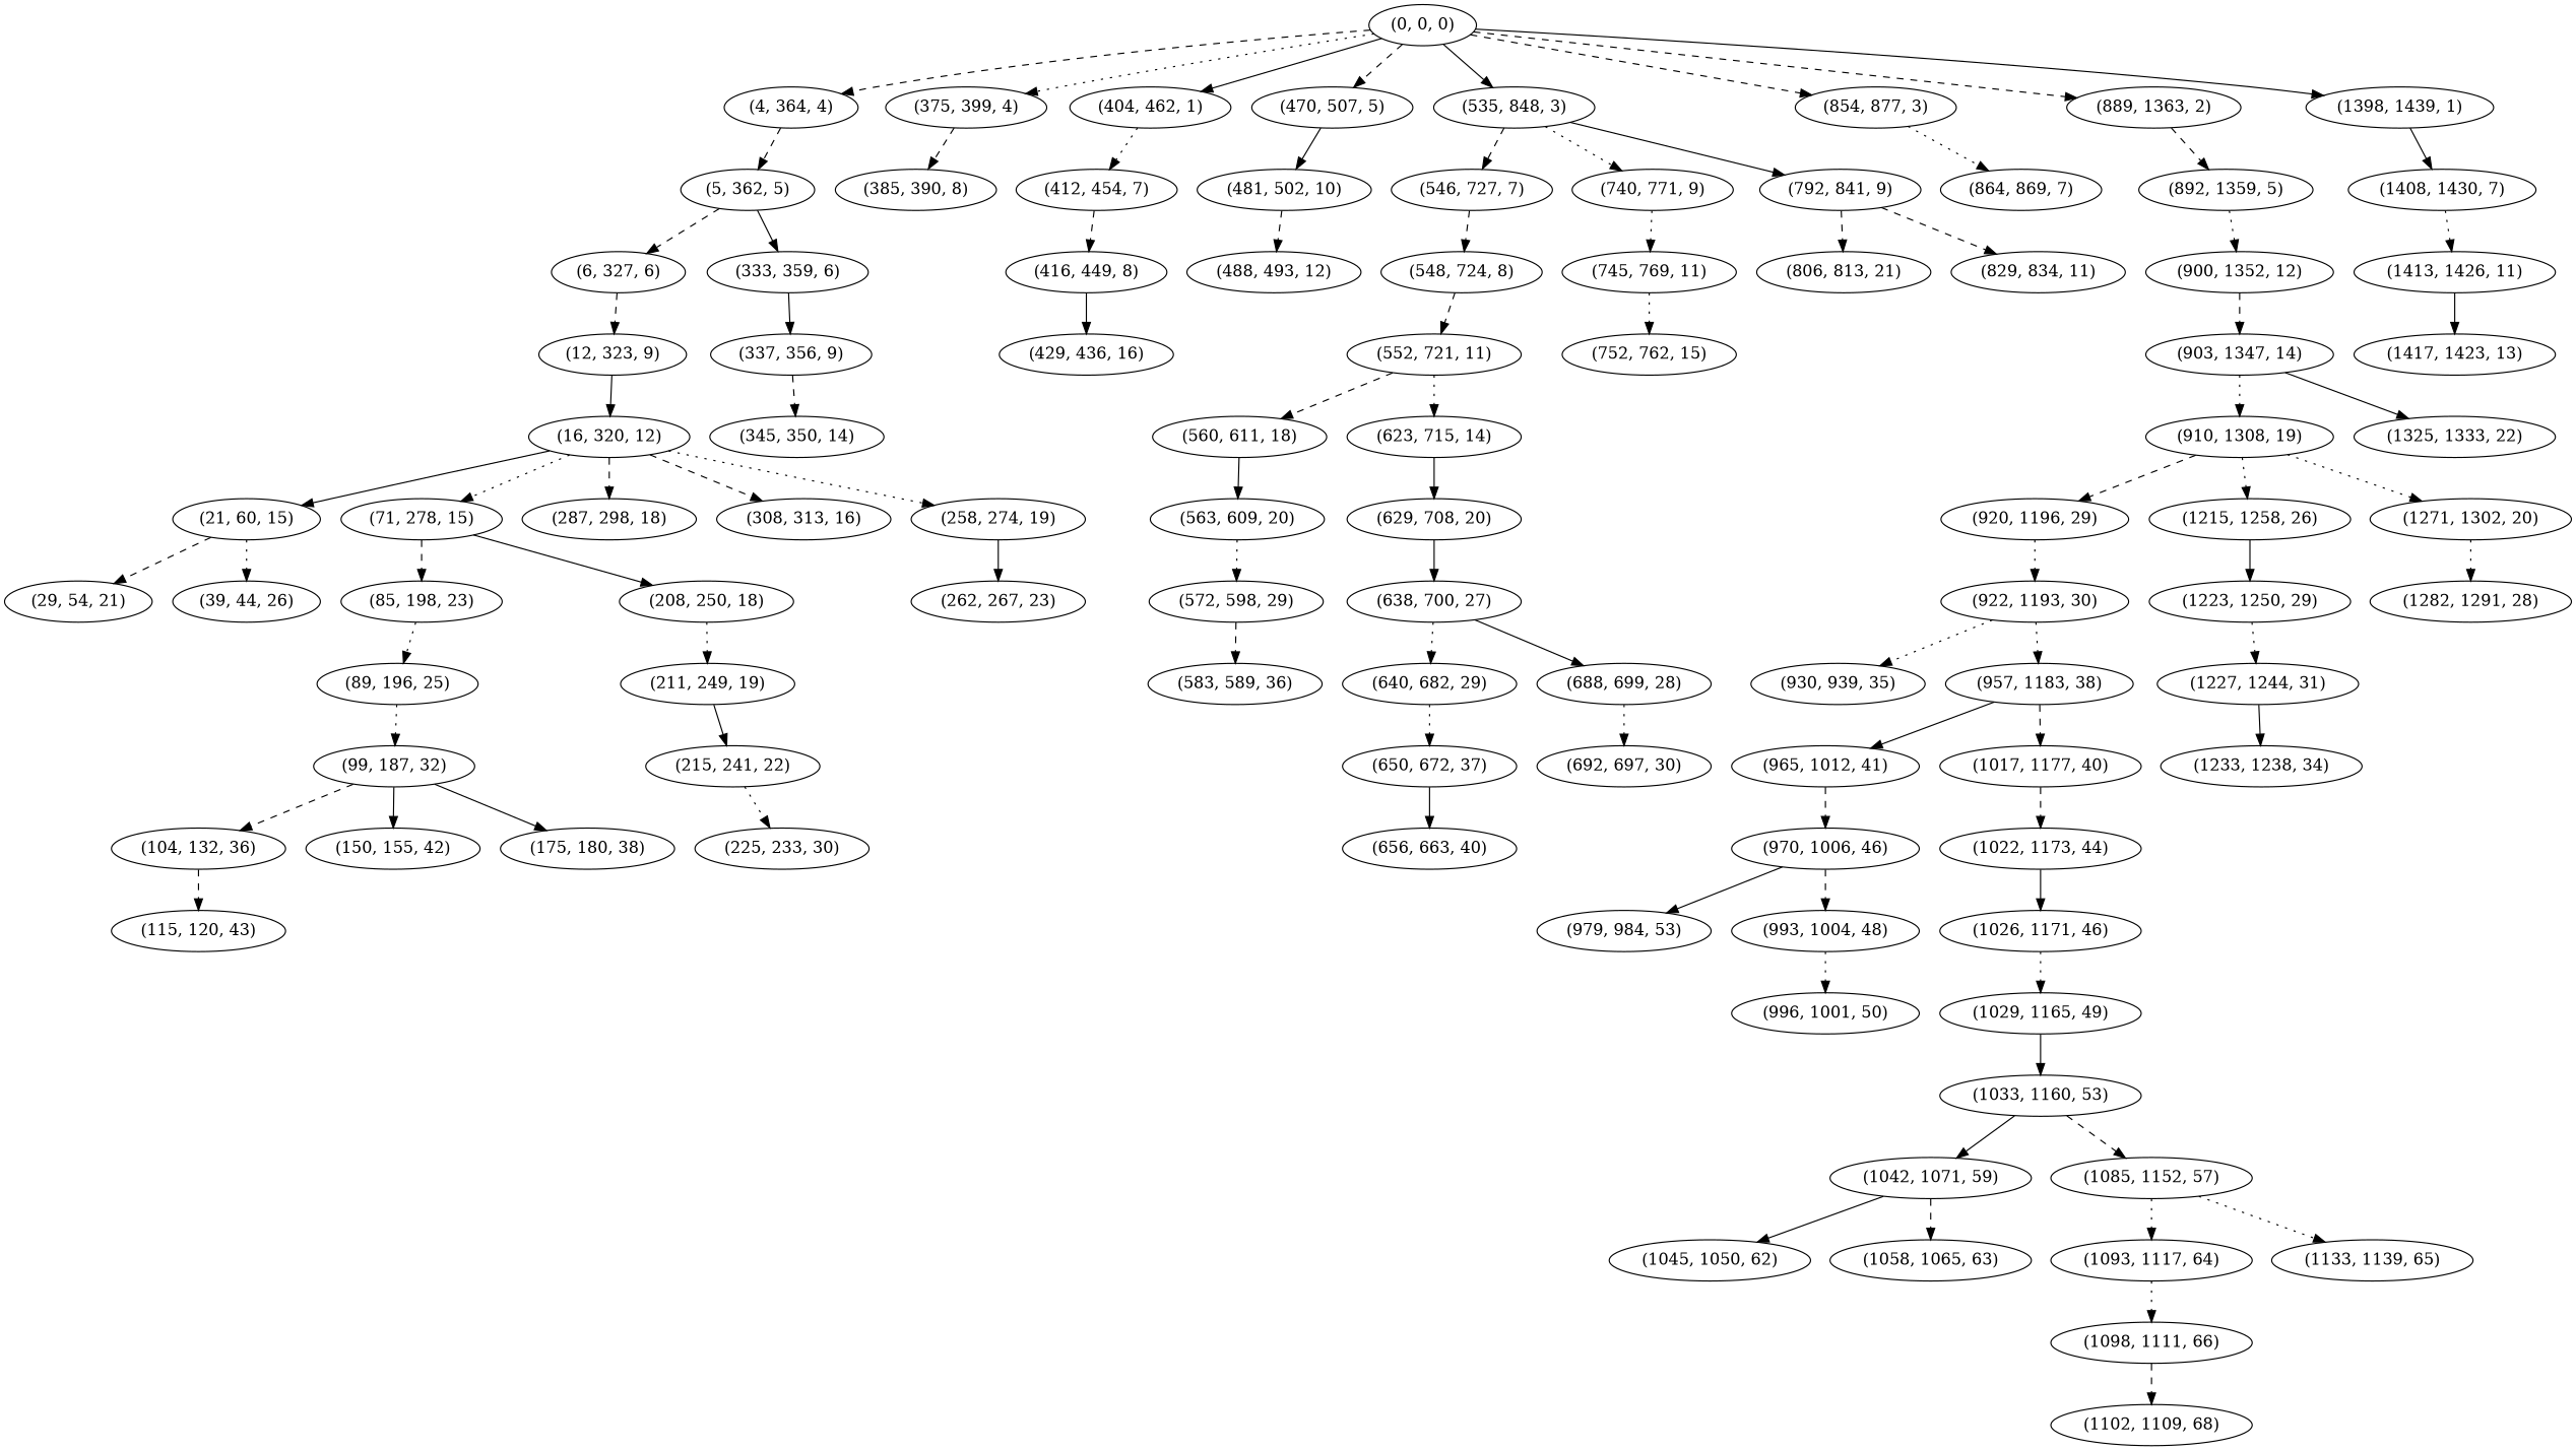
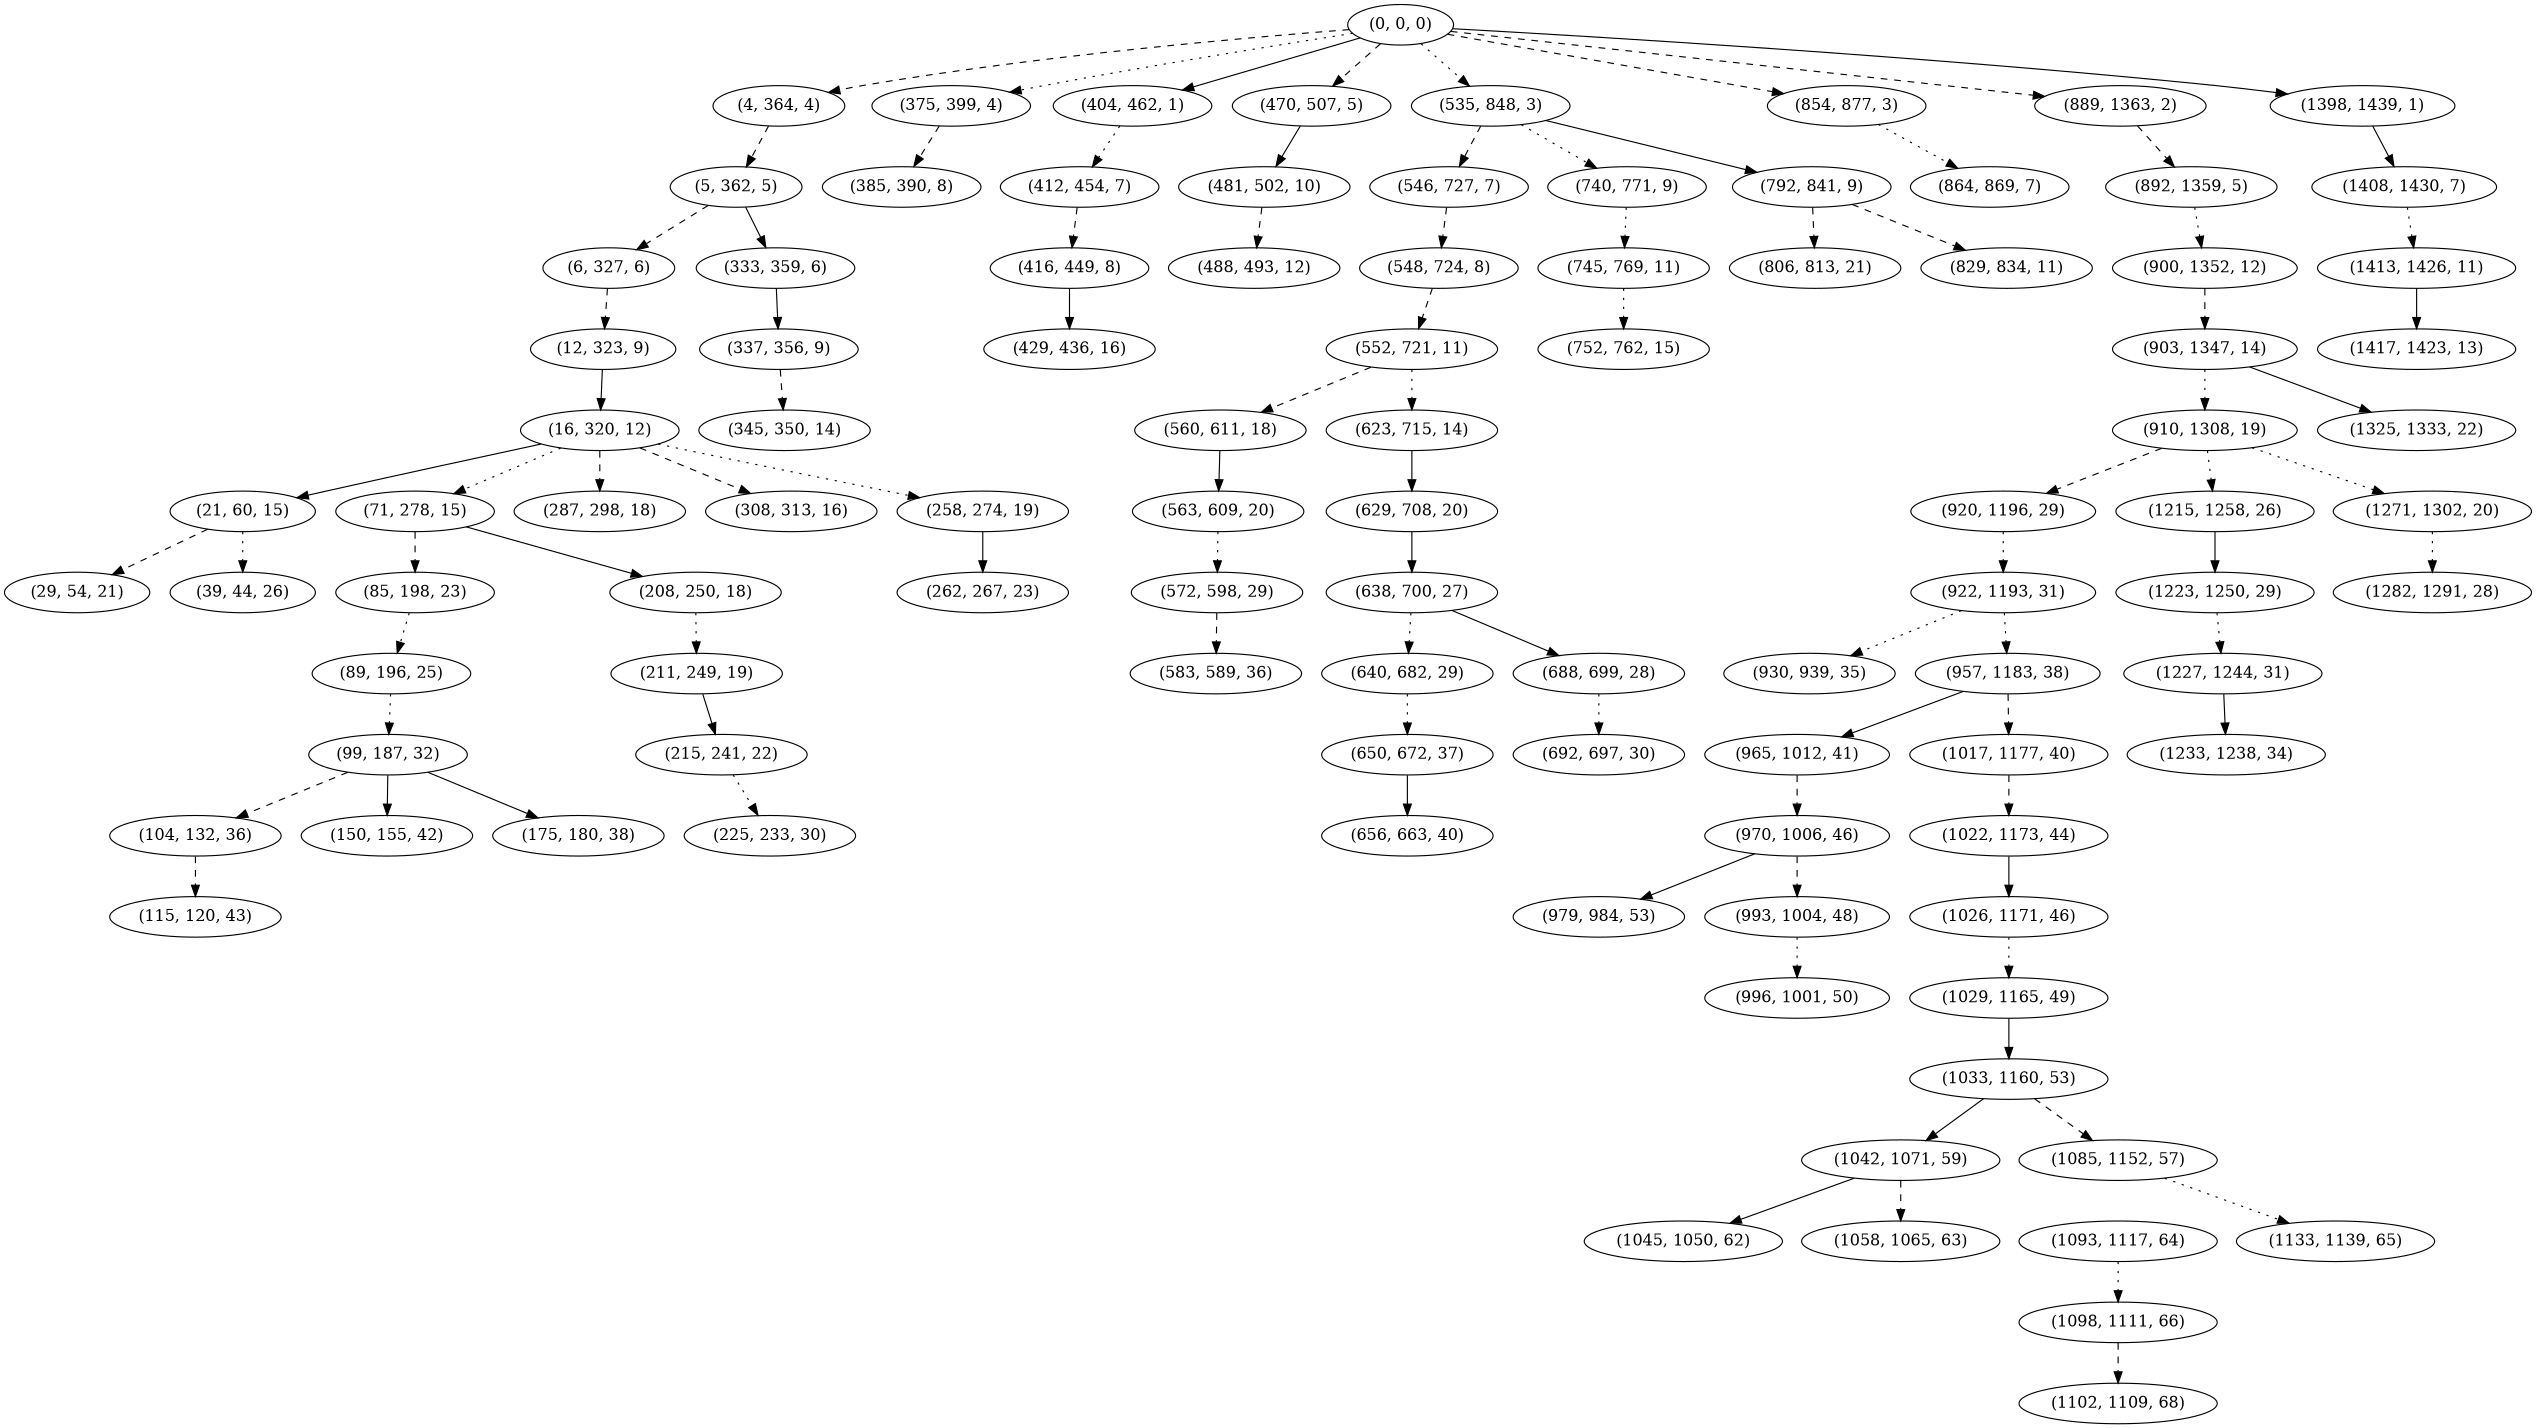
  digraph {
    edge [style=dashed]
    "(0, 0, 0)"
    "(4, 364, 4)"
    "(375, 399, 4)"
    "(404, 462, 1)"
    "(470, 507, 5)"
    "(535, 848, 3)"
    "(854, 877, 3)"
    "(889, 1363, 2)"
    "(1398, 1439, 1)"
    "(5, 362, 5)"
    "(385, 390, 8)"
    "(412, 454, 7)"
    "(481, 502, 10)"
    "(546, 727, 7)"
    "(740, 771, 9)"
    "(792, 841, 9)"
    "(864, 869, 7)"
    "(892, 1359, 5)"
    "(1408, 1430, 7)"
    "(6, 327, 6)"
    "(333, 359, 6)"
    "(12, 323, 9)"
    "(337, 356, 9)"
    "(16, 320, 12)"
    "(21, 60, 15)"
    "(71, 278, 15)"
    "(287, 298, 18)"
    "(308, 313, 16)"
    "(258, 274, 19)"
    "(29, 54, 21)"
    "(39, 44, 26)"
    "(85, 198, 23)"
    "(208, 250, 18)"
    "(89, 196, 25)"
    "(211, 249, 19)"
    "(262, 267, 23)"
    "(99, 187, 32)"
    "(104, 132, 36)"
    "(150, 155, 42)"
    "(175, 180, 38)"
    "(115, 120, 43)"
    "(215, 241, 22)"
    "(225, 233, 30)"
    "(345, 350, 14)"
    "(416, 449, 8)"
    "(429, 436, 16)"
    "(488, 493, 12)"
    "(548, 724, 8)"
    "(745, 769, 11)"
    "(806, 813, 21)"
    "(829, 834, 11)"
    "(552, 721, 11)"
    "(560, 611, 18)"
    "(623, 715, 14)"
    "(563, 609, 20)"
    "(629, 708, 20)"
    "(572, 598, 29)"
    "(583, 589, 36)"
    "(638, 700, 27)"
    "(640, 682, 29)"
    "(688, 699, 28)"
    "(650, 672, 37)"
    "(692, 697, 30)"
    "(656, 663, 40)"
    "(752, 762, 15)"
    "(900, 1352, 12)"
    "(903, 1347, 14)"
    "(910, 1308, 19)"
    "(1325, 1333, 22)"
    "(920, 1196, 29)"
    "(1215, 1258, 26)"
    "(1271, 1302, 20)"
-   "(922, 1193, 31)" [label="(922, 1193, 30)"]
+   "(922, 1193, 31)"
    "(1223, 1250, 29)"
    "(1282, 1291, 28)"
    "(930, 939, 35)"
    "(957, 1183, 38)"
    "(965, 1012, 41)"
    "(1017, 1177, 40)"
    "(970, 1006, 46)"
    "(1022, 1173, 44)"
    "(979, 984, 53)"
    "(993, 1004, 48)"
    "(996, 1001, 50)"
    "(1026, 1171, 46)"
    "(1029, 1165, 49)"
    "(1033, 1160, 53)"
    "(1042, 1071, 59)"
    "(1085, 1152, 57)"
    "(1045, 1050, 62)"
    "(1058, 1065, 63)"
    "(1093, 1117, 64)"
    "(1133, 1139, 65)"
    "(1098, 1111, 66)"
    "(1102, 1109, 68)"
    "(1227, 1244, 31)"
    "(1233, 1238, 34)"
    "(1413, 1426, 11)"
    "(1417, 1423, 13)"
    "(0, 0, 0)" -> "(4, 364, 4)"
    "(0, 0, 0)" -> "(375, 399, 4)" [style=dotted]
    "(0, 0, 0)" -> "(404, 462, 1)" [style=solid]
    "(0, 0, 0)" -> "(470, 507, 5)"
-   "(0, 0, 0)" -> "(535, 848, 3)" [style=solid]
+   "(0, 0, 0)" -> "(535, 848, 3)" [style=dotted]
    "(0, 0, 0)" -> "(854, 877, 3)"
    "(0, 0, 0)" -> "(889, 1363, 2)"
    "(0, 0, 0)" -> "(1398, 1439, 1)" [style=solid]
    "(4, 364, 4)" -> "(5, 362, 5)"
    "(375, 399, 4)" -> "(385, 390, 8)"
    "(404, 462, 1)" -> "(412, 454, 7)" [style=dotted]
    "(470, 507, 5)" -> "(481, 502, 10)" [style=solid]
    "(535, 848, 3)" -> "(546, 727, 7)"
    "(535, 848, 3)" -> "(740, 771, 9)" [style=dotted]
    "(535, 848, 3)" -> "(792, 841, 9)" [style=solid]
    "(854, 877, 3)" -> "(864, 869, 7)" [style=dotted]
    "(889, 1363, 2)" -> "(892, 1359, 5)"
    "(1398, 1439, 1)" -> "(1408, 1430, 7)" [style=solid]
    "(5, 362, 5)" -> "(6, 327, 6)"
    "(5, 362, 5)" -> "(333, 359, 6)" [style=solid]
    "(412, 454, 7)" -> "(416, 449, 8)"
    "(481, 502, 10)" -> "(488, 493, 12)"
    "(546, 727, 7)" -> "(548, 724, 8)"
    "(740, 771, 9)" -> "(745, 769, 11)" [style=dotted]
    "(792, 841, 9)" -> "(806, 813, 21)"
    "(792, 841, 9)" -> "(829, 834, 11)"
    "(892, 1359, 5)" -> "(900, 1352, 12)" [style=dotted]
    "(1408, 1430, 7)" -> "(1413, 1426, 11)" [style=dotted]
    "(6, 327, 6)" -> "(12, 323, 9)"
    "(333, 359, 6)" -> "(337, 356, 9)" [style=solid]
    "(12, 323, 9)" -> "(16, 320, 12)" [style=solid]
    "(337, 356, 9)" -> "(345, 350, 14)"
    "(16, 320, 12)" -> "(21, 60, 15)" [style=solid]
    "(16, 320, 12)" -> "(71, 278, 15)" [style=dotted]
    "(16, 320, 12)" -> "(287, 298, 18)"
    "(16, 320, 12)" -> "(308, 313, 16)"
    "(16, 320, 12)" -> "(258, 274, 19)" [style=dotted]
    "(21, 60, 15)" -> "(29, 54, 21)"
    "(21, 60, 15)" -> "(39, 44, 26)" [style=dotted]
    "(71, 278, 15)" -> "(85, 198, 23)"
    "(71, 278, 15)" -> "(208, 250, 18)" [style=solid]
    "(258, 274, 19)" -> "(262, 267, 23)" [style=solid]
    "(85, 198, 23)" -> "(89, 196, 25)" [style=dotted]
    "(208, 250, 18)" -> "(211, 249, 19)" [style=dotted]
    "(89, 196, 25)" -> "(99, 187, 32)" [style=dotted]
    "(211, 249, 19)" -> "(215, 241, 22)" [style=solid]
    "(99, 187, 32)" -> "(104, 132, 36)"
    "(99, 187, 32)" -> "(150, 155, 42)" [style=solid]
    "(99, 187, 32)" -> "(175, 180, 38)" [style=solid]
    "(104, 132, 36)" -> "(115, 120, 43)"
    "(215, 241, 22)" -> "(225, 233, 30)" [style=dotted]
    "(416, 449, 8)" -> "(429, 436, 16)" [style=solid]
    "(548, 724, 8)" -> "(552, 721, 11)"
    "(745, 769, 11)" -> "(752, 762, 15)" [style=dotted]
    "(552, 721, 11)" -> "(560, 611, 18)"
    "(552, 721, 11)" -> "(623, 715, 14)" [style=dotted]
    "(560, 611, 18)" -> "(563, 609, 20)" [style=solid]
    "(623, 715, 14)" -> "(629, 708, 20)" [style=solid]
    "(563, 609, 20)" -> "(572, 598, 29)" [style=dotted]
    "(629, 708, 20)" -> "(638, 700, 27)" [style=solid]
    "(572, 598, 29)" -> "(583, 589, 36)"
    "(638, 700, 27)" -> "(640, 682, 29)" [style=dotted]
    "(638, 700, 27)" -> "(688, 699, 28)" [style=solid]
    "(640, 682, 29)" -> "(650, 672, 37)" [style=dotted]
    "(688, 699, 28)" -> "(692, 697, 30)" [style=dotted]
    "(650, 672, 37)" -> "(656, 663, 40)" [style=solid]
    "(900, 1352, 12)" -> "(903, 1347, 14)"
    "(903, 1347, 14)" -> "(910, 1308, 19)" [style=dotted]
    "(903, 1347, 14)" -> "(1325, 1333, 22)" [style=solid]
    "(910, 1308, 19)" -> "(920, 1196, 29)"
    "(910, 1308, 19)" -> "(1215, 1258, 26)" [style=dotted]
    "(910, 1308, 19)" -> "(1271, 1302, 20)" [style=dotted]
    "(920, 1196, 29)" -> "(922, 1193, 31)" [style=dotted]
    "(1215, 1258, 26)" -> "(1223, 1250, 29)" [style=solid]
    "(1271, 1302, 20)" -> "(1282, 1291, 28)" [style=dotted]
    "(922, 1193, 31)" -> "(930, 939, 35)" [style=dotted]
    "(922, 1193, 31)" -> "(957, 1183, 38)" [style=dotted]
    "(1223, 1250, 29)" -> "(1227, 1244, 31)" [style=dotted]
    "(957, 1183, 38)" -> "(965, 1012, 41)" [style=solid]
    "(957, 1183, 38)" -> "(1017, 1177, 40)"
    "(965, 1012, 41)" -> "(970, 1006, 46)"
    "(1017, 1177, 40)" -> "(1022, 1173, 44)"
    "(970, 1006, 46)" -> "(979, 984, 53)" [style=solid]
    "(970, 1006, 46)" -> "(993, 1004, 48)"
    "(1022, 1173, 44)" -> "(1026, 1171, 46)" [style=solid]
    "(993, 1004, 48)" -> "(996, 1001, 50)" [style=dotted]
    "(1026, 1171, 46)" -> "(1029, 1165, 49)" [style=dotted]
    "(1029, 1165, 49)" -> "(1033, 1160, 53)" [style=solid]
    "(1033, 1160, 53)" -> "(1042, 1071, 59)" [style=solid]
    "(1033, 1160, 53)" -> "(1085, 1152, 57)"
    "(1042, 1071, 59)" -> "(1045, 1050, 62)" [style=solid]
    "(1042, 1071, 59)" -> "(1058, 1065, 63)"
-   "(1085, 1152, 57)" -> "(1093, 1117, 64)" [style=dotted]
    "(1085, 1152, 57)" -> "(1133, 1139, 65)" [style=dotted]
    "(1093, 1117, 64)" -> "(1098, 1111, 66)" [style=dotted]
    "(1098, 1111, 66)" -> "(1102, 1109, 68)"
    "(1227, 1244, 31)" -> "(1233, 1238, 34)" [style=solid]
    "(1413, 1426, 11)" -> "(1417, 1423, 13)" [style=solid]
  }
